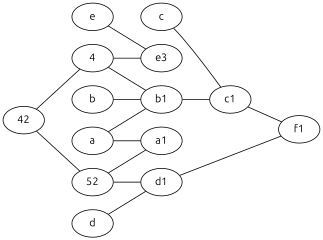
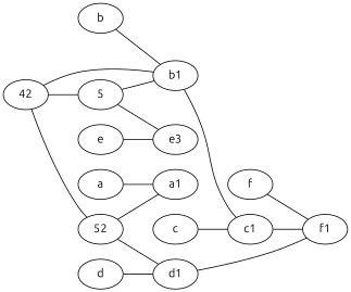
  graph {
    fontname=Ubuntu
    rankdir=LR
    node [fontname=Ubuntu labelfontsize=50]
    edge [fontname=Ubuntu]
+   f
    f1
    b
    b1
    c1
    n6 [label=e3]
    52
    a1
    d1
-   5 [label=4]
+   5
    c
    d
    e
    a
    42
+   f -- f1
    b -- b1
    b1 -- c1
    c1 -- f1
    52 -- a1
    52 -- d1
    d1 -- f1
    5 -- b1
    5 -- n6
    c -- c1
    d -- d1
    e -- n6
    a -- a1
-   a -- b1
+   42 -- b1
    42 -- 52
    42 -- 5
  }
